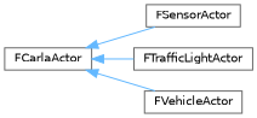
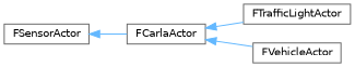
  digraph {
    rankdir=LR
    node [color=grey40 fillcolor=white fontname=Helvetica fontsize=10 shape=box style=filled]
    edge [color=steelblue1 dir=back fontname=Helvetica fontsize=10 labelfontname=Helvetica labelfontsize=10 style=solid]
    n1 [height=0.2 label=FCarlaActor width=0.4]
    n2 [height=0.2 label=FSensorActor width=0.4]
    n3 [height=0.2 label=FTrafficLightActor width=0.4]
    n4 [height=0.2 label=FVehicleActor width=0.4]
-   n1 -> n2
+   n2 -> n1
    n1 -> n3
    n1 -> n4
  }
